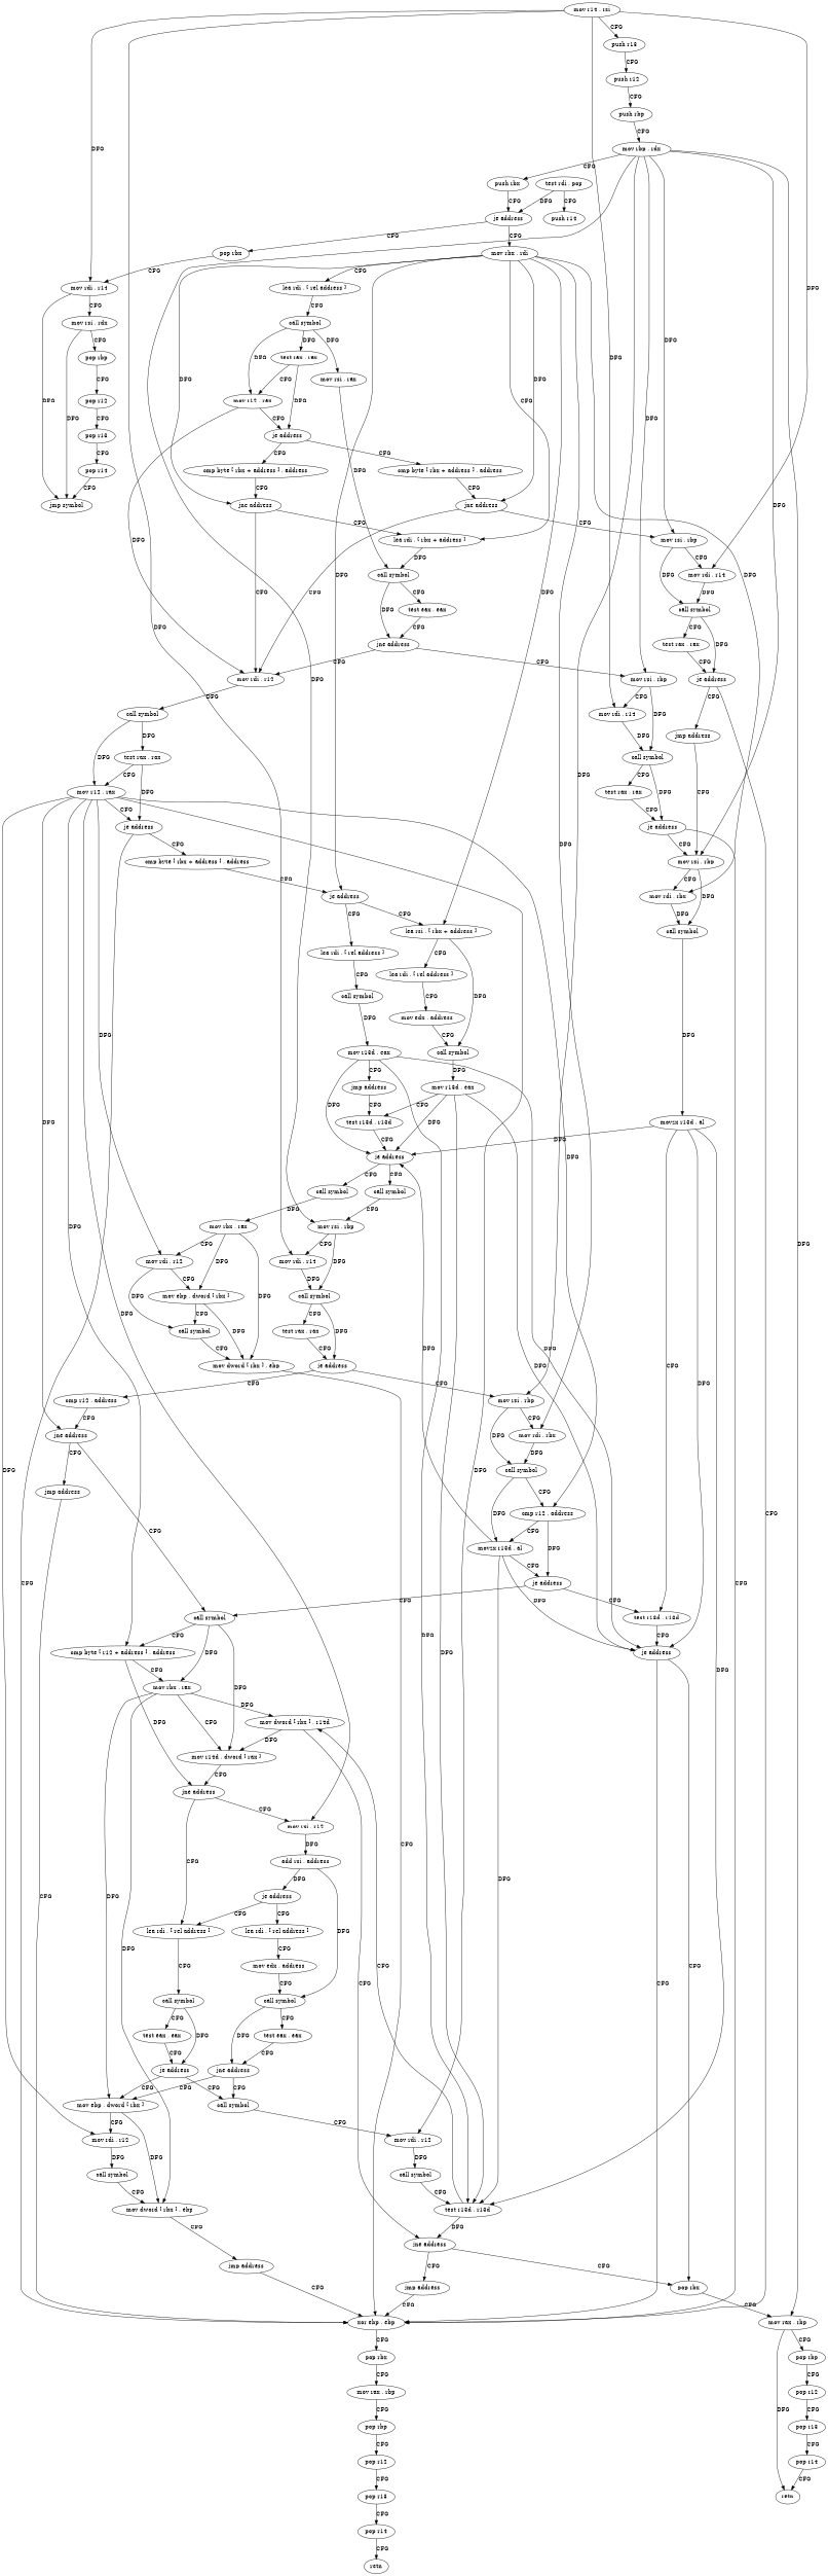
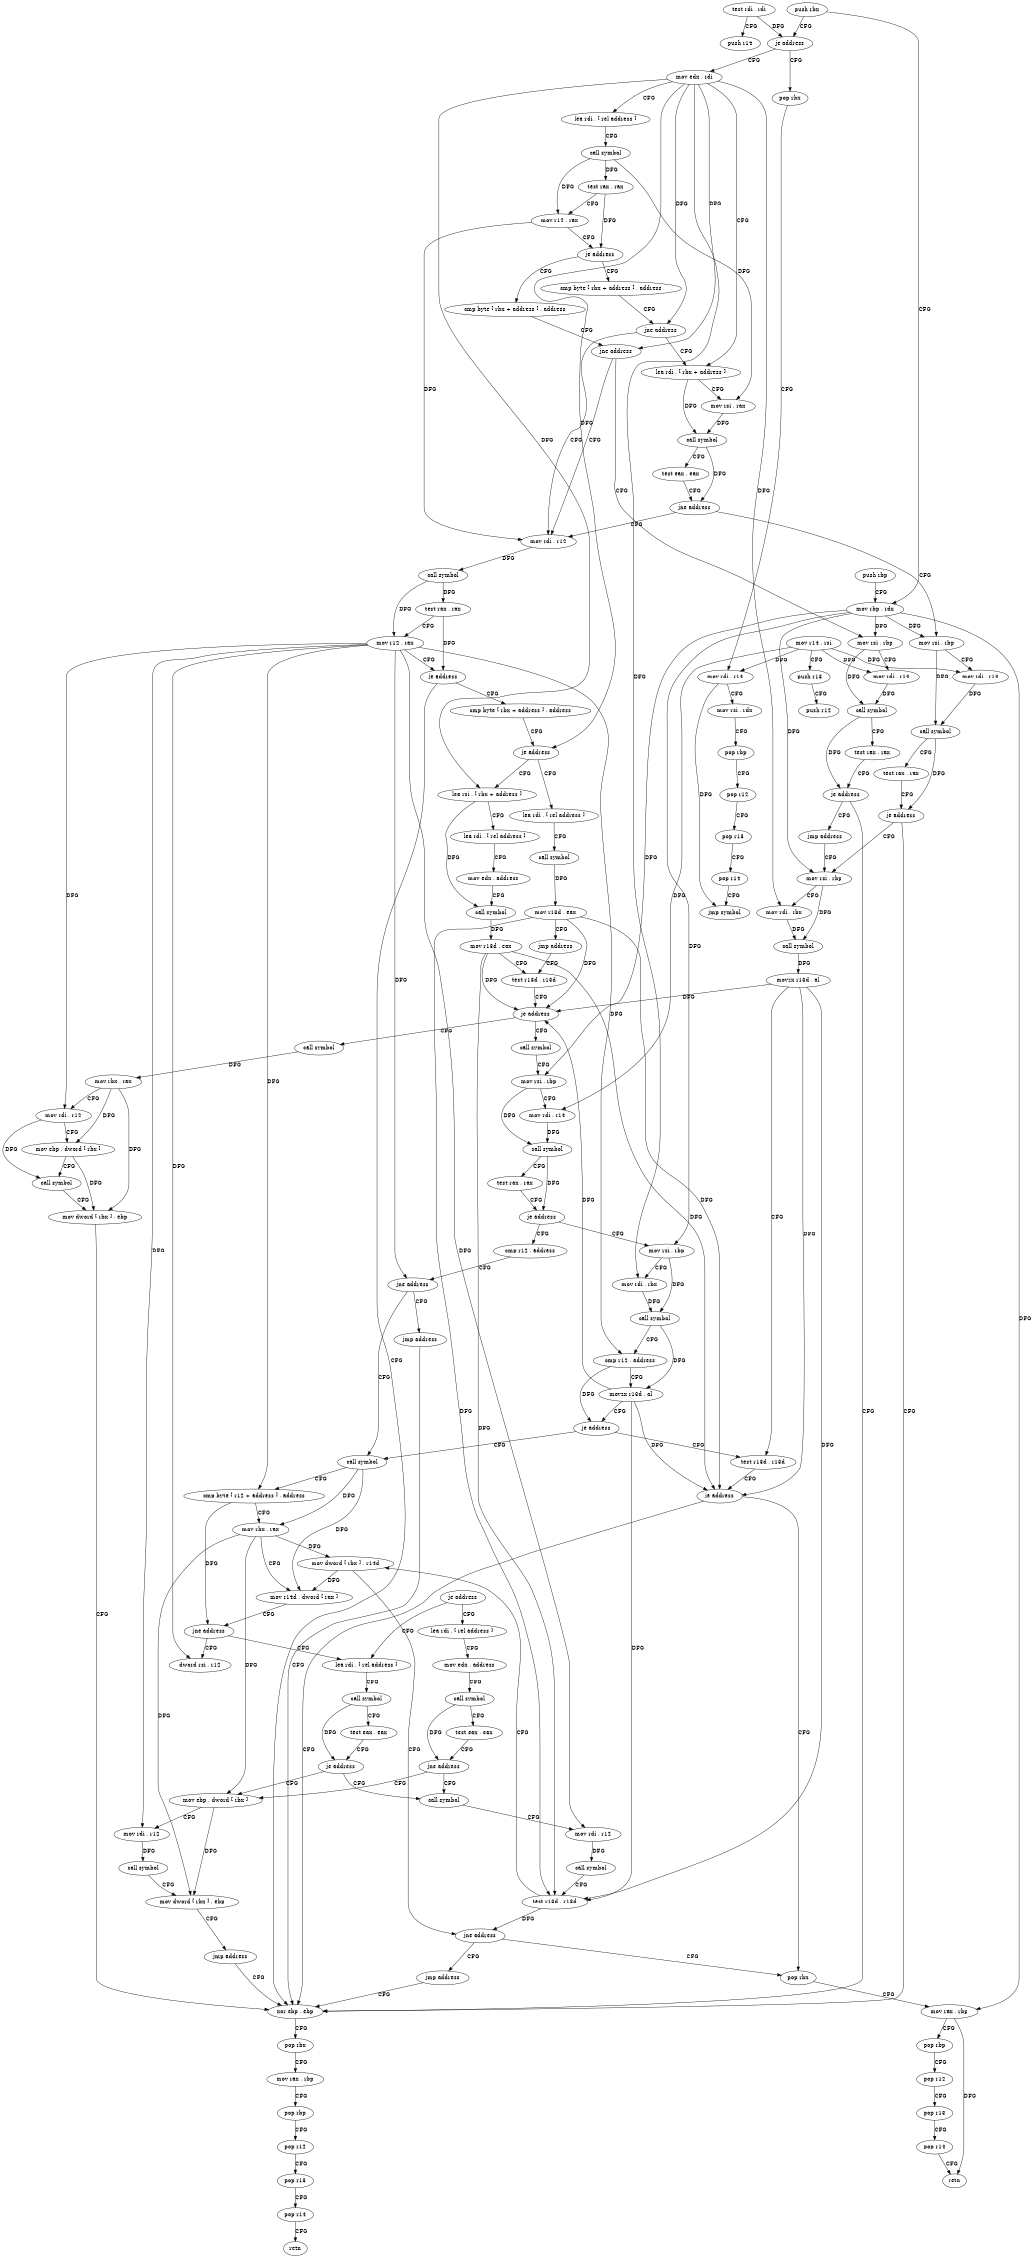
  digraph {
-   n1 [label="test rdi , pop"]
+   n1 [label="test rdi , rdi"]
    n2 [label="push r14"]
    n3 [label="je address"]
    n4 [label="pop rbx"]
-   n5 [label="mov rbx , rdi"]
+   n5 [label="mov edx , rdi"]
    n6 [label="mov r14 , rsi"]
    n7 [label="push r13"]
    n8 [label="mov rdi , r14"]
    n9 [label="mov rdi , r14"]
    n10 [label="mov rdi , r14"]
    n11 [label="mov rdi , r14"]
    n12 [label="push r12"]
    n13 [label="mov rsi , rdx"]
    n14 [label="jmp symbol"]
    n15 [label="call symbol"]
    n16 [label="call symbol"]
    n17 [label="call symbol"]
    n18 [label="push rbp"]
    n19 [label="mov rbp , rdx"]
    n20 [label="push rbx"]
    n21 [label="mov rsi , rbp"]
    n22 [label="mov rsi , rbp"]
    n23 [label="mov rsi , rbp"]
    n24 [label="mov rsi , rbp"]
    n25 [label="mov rsi , rbp"]
    n26 [label="mov rax , rbp"]
    n27 [label="mov rdi , rbx"]
    n28 [label="call symbol"]
    n29 [label="mov rdi , rbx"]
    n30 [label="call symbol"]
    n31 [label="pop rbp"]
    n32 [label=retn]
    n33 [label="lea rdi , [ rel address ]"]
    n34 [label="jne address"]
    n35 [label="jne address"]
    n36 [label="lea rdi , [ rbx + address ]"]
    n37 [label="je address"]
    n38 [label="lea rsi , [ rbx + address ]"]
    n39 [label="call symbol"]
    n40 [label="mov rdi , r12"]
    n41 [label="mov rsi , rax"]
    n42 [label="call symbol"]
    n43 [label="lea rdi , [ rel address ]"]
    n44 [label="lea rdi , [ rel address ]"]
    n45 [label="call symbol"]
    n46 [label="pop rbp"]
    n47 [label="pop r12"]
    n48 [label="pop r13"]
    n49 [label="pop r14"]
    n50 [label="test rax , rax"]
    n51 [label="mov r12 , rax"]
    n52 [label="je address"]
    n53 [label="cmp byte [ rbx + address ] , address"]
    n54 [label="cmp byte [ rbx + address ] , address"]
    n55 [label="call symbol"]
    n56 [label="test rax , rax"]
    n57 [label="mov r12 , rax"]
    n58 [label="test rax , rax"]
    n59 [label="je address"]
    n60 [label="test eax , eax"]
    n61 [label="jne address"]
    n62 [label="je address"]
    n63 [label="mov rdi , r12"]
    n64 [label="jne address"]
    n65 [label="cmp r12 , address"]
    n66 [label="cmp byte [ r12 + address ] , address"]
-   n67 [label="mov rsi , r12"]
+   n67 [label="dword rsi , r12"]
    n68 [label="mov rdi , r12"]
    n69 [label="mov rdi , r12"]
    n70 [label="xor ebp , ebp"]
    n71 [label="cmp byte [ rbx + address ] , address"]
    n72 [label="mov ebp , dword [ rbx ]"]
    n73 [label="call symbol"]
    n74 [label="call symbol"]
    n75 [label="jmp address"]
    n76 [label="movzx r13d , al"]
    n77 [label="je address"]
    n78 [label="mov rbx , rax"]
    n79 [label="jne address"]
-   n80 [label="add rsi , address"]
    n81 [label="call symbol"]
    n82 [label="call symbol"]
    n83 [label="pop rbx"]
    n84 [label="mov rax , rbp"]
    n85 [label="jmp address"]
    n86 [label="test rax , rax"]
    n87 [label="je address"]
    n88 [label="pop rbp"]
    n89 [label="pop r12"]
    n90 [label="pop r13"]
    n91 [label="pop r14"]
    n92 [label=retn]
    n93 [label="call symbol"]
    n94 [label="mov r13d , eax"]
    n95 [label="mov edx , address"]
    n96 [label="mov r13d , eax"]
    n97 [label="movzx r13d , al"]
    n98 [label="jmp address"]
    n99 [label="je address"]
    n100 [label="je address"]
    n101 [label="test r13d , r13d"]
    n102 [label="test r13d , r13d"]
    n103 [label="call symbol"]
    n104 [label="call symbol"]
    n105 [label="pop rbx"]
    n106 [label="mov dword [ rbx ] , r14d"]
    n107 [label="jne address"]
    n108 [label="test r13d , r13d"]
    n109 [label="mov rbx , rax"]
    n110 [label="mov dword [ rbx ] , ebp"]
    n111 [label="test rax , rax"]
    n112 [label="je address"]
    n113 [label="cmp r12 , address"]
    n114 [label="pop r12"]
    n115 [label="pop r13"]
    n116 [label="pop r14"]
    n117 [label="mov r14d , dword [ rax ]"]
    n118 [label="mov ebp , dword [ rbx ]"]
    n119 [label="mov dword [ rbx ] , ebp"]
    n120 [label="lea rdi , [ rel address ]"]
    n121 [label="jmp address"]
    n122 [label="call symbol"]
    n123 [label="je address"]
    n124 [label="call symbol"]
    n125 [label="test eax , eax"]
    n126 [label="je address"]
    n127 [label="lea rdi , [ rel address ]"]
    n128 [label="test eax , eax"]
    n129 [label="jne address"]
    n130 [label="mov edx , address"]
    n131 [label="call symbol"]
    n132 [label="jmp address"]
    n1 -> n2 [label=CFG]
    n1 -> n3 [label=DFG]
    n3 -> n4 [label=CFG]
    n3 -> n5 [label=CFG]
    n4 -> n8 [label=CFG]
    n5 -> n27 [label=DFG]
    n5 -> n29 [label=DFG]
    n5 -> n33 [label=CFG]
    n5 -> n34 [label=DFG]
    n5 -> n35 [label=DFG]
    n5 -> n36 [label=CFG]
    n5 -> n37 [label=DFG]
    n5 -> n38 [label=DFG]
    n6 -> n7 [label=CFG]
    n6 -> n8 [label=DFG]
    n6 -> n9 [label=DFG]
    n6 -> n10 [label=DFG]
    n6 -> n11 [label=DFG]
    n7 -> n12 [label=CFG]
    n8 -> n13 [label=CFG]
    n8 -> n14 [label=DFG]
    n9 -> n15 [label=DFG]
    n10 -> n16 [label=DFG]
    n11 -> n17 [label=DFG]
-   n12 -> n18 [label=CFG]
-   n13 -> n14 [label=DFG]
    n13 -> n46 [label=CFG]
    n15 -> n58 [label=CFG]
    n15 -> n59 [label=DFG]
    n16 -> n86 [label=CFG]
    n16 -> n87 [label=DFG]
    n17 -> n111 [label=CFG]
    n17 -> n112 [label=DFG]
    n18 -> n19 [label=CFG]
-   n19 -> n20 [label=CFG]
+   n20 -> n19 [label=CFG]
    n19 -> n21 [label=DFG]
    n19 -> n22 [label=DFG]
    n19 -> n23 [label=DFG]
    n19 -> n24 [label=DFG]
    n19 -> n25 [label=DFG]
    n19 -> n26 [label=DFG]
    n20 -> n3 [label=CFG]
    n21 -> n9 [label=CFG]
    n21 -> n15 [label=DFG]
    n22 -> n10 [label=CFG]
    n22 -> n16 [label=DFG]
    n23 -> n27 [label=CFG]
    n23 -> n28 [label=DFG]
    n24 -> n11 [label=CFG]
    n24 -> n17 [label=DFG]
    n25 -> n29 [label=CFG]
    n25 -> n30 [label=DFG]
    n26 -> n31 [label=CFG]
    n26 -> n32 [label=DFG]
    n27 -> n28 [label=DFG]
    n28 -> n97 [label=DFG]
    n29 -> n30 [label=DFG]
    n30 -> n65 [label=CFG]
    n30 -> n76 [label=DFG]
    n31 -> n114 [label=CFG]
    n33 -> n39 [label=CFG]
    n34 -> n21 [label=CFG]
    n34 -> n40 [label=CFG]
    n35 -> n36 [label=CFG]
    n35 -> n40 [label=CFG]
+   n36 -> n41 [label=CFG]
    n36 -> n42 [label=DFG]
    n37 -> n38 [label=CFG]
    n37 -> n43 [label=CFG]
    n38 -> n44 [label=CFG]
    n38 -> n45 [label=DFG]
    n39 -> n41 [label=DFG]
    n39 -> n50 [label=DFG]
    n39 -> n51 [label=DFG]
    n40 -> n55 [label=DFG]
    n41 -> n42 [label=DFG]
    n42 -> n60 [label=CFG]
    n42 -> n61 [label=DFG]
    n43 -> n93 [label=CFG]
    n44 -> n95 [label=CFG]
    n45 -> n96 [label=DFG]
    n46 -> n47 [label=CFG]
    n47 -> n48 [label=CFG]
    n48 -> n49 [label=CFG]
    n49 -> n14 [label=CFG]
    n50 -> n51 [label=CFG]
    n50 -> n52 [label=DFG]
    n51 -> n40 [label=DFG]
    n51 -> n52 [label=CFG]
    n52 -> n53 [label=CFG]
    n52 -> n54 [label=CFG]
    n53 -> n34 [label=CFG]
    n54 -> n35 [label=CFG]
    n55 -> n56 [label=DFG]
    n55 -> n57 [label=DFG]
    n56 -> n57 [label=CFG]
    n56 -> n62 [label=DFG]
    n57 -> n62 [label=CFG]
    n57 -> n63 [label=DFG]
    n57 -> n64 [label=DFG]
    n57 -> n65 [label=DFG]
    n57 -> n66 [label=DFG]
    n57 -> n67 [label=DFG]
    n57 -> n68 [label=DFG]
    n57 -> n69 [label=DFG]
    n58 -> n59 [label=CFG]
    n59 -> n70 [label=CFG]
    n59 -> n85 [label=CFG]
    n60 -> n61 [label=CFG]
    n61 -> n22 [label=CFG]
    n61 -> n40 [label=CFG]
    n62 -> n70 [label=CFG]
    n62 -> n71 [label=CFG]
    n63 -> n72 [label=CFG]
    n63 -> n73 [label=DFG]
    n64 -> n74 [label=CFG]
    n64 -> n75 [label=CFG]
    n65 -> n76 [label=CFG]
    n65 -> n77 [label=DFG]
    n66 -> n78 [label=CFG]
    n66 -> n79 [label=DFG]
-   n67 -> n80 [label=DFG]
    n68 -> n81 [label=DFG]
    n69 -> n82 [label=DFG]
    n70 -> n83 [label=CFG]
    n71 -> n37 [label=CFG]
    n72 -> n73 [label=CFG]
    n72 -> n110 [label=DFG]
    n73 -> n110 [label=CFG]
    n74 -> n66 [label=CFG]
    n74 -> n78 [label=DFG]
    n74 -> n117 [label=DFG]
    n75 -> n70 [label=CFG]
    n76 -> n77 [label=CFG]
    n76 -> n99 [label=DFG]
    n76 -> n100 [label=DFG]
    n76 -> n101 [label=DFG]
    n77 -> n74 [label=CFG]
    n77 -> n108 [label=CFG]
    n78 -> n106 [label=DFG]
    n78 -> n117 [label=CFG]
    n78 -> n118 [label=DFG]
    n78 -> n119 [label=DFG]
    n79 -> n67 [label=CFG]
    n79 -> n120 [label=CFG]
-   n80 -> n123 [label=DFG]
-   n80 -> n124 [label=DFG]
    n81 -> n101 [label=CFG]
    n82 -> n119 [label=CFG]
    n83 -> n84 [label=CFG]
    n84 -> n88 [label=CFG]
    n85 -> n23 [label=CFG]
    n86 -> n87 [label=CFG]
    n87 -> n23 [label=CFG]
    n87 -> n70 [label=CFG]
    n88 -> n89 [label=CFG]
    n89 -> n90 [label=CFG]
    n90 -> n91 [label=CFG]
    n91 -> n92 [label=CFG]
    n93 -> n94 [label=DFG]
    n94 -> n98 [label=CFG]
    n94 -> n99 [label=DFG]
    n94 -> n100 [label=DFG]
    n94 -> n101 [label=DFG]
    n95 -> n45 [label=CFG]
    n96 -> n99 [label=DFG]
    n96 -> n100 [label=DFG]
    n96 -> n101 [label=DFG]
    n96 -> n102 [label=CFG]
    n97 -> n99 [label=DFG]
    n97 -> n100 [label=DFG]
    n97 -> n101 [label=DFG]
    n97 -> n108 [label=CFG]
    n98 -> n102 [label=CFG]
    n99 -> n103 [label=CFG]
    n99 -> n104 [label=CFG]
    n100 -> n70 [label=CFG]
    n100 -> n105 [label=CFG]
    n101 -> n106 [label=CFG]
    n101 -> n107 [label=DFG]
    n102 -> n99 [label=CFG]
    n103 -> n24 [label=CFG]
    n104 -> n109 [label=DFG]
    n105 -> n26 [label=CFG]
    n106 -> n107 [label=CFG]
    n106 -> n117 [label=DFG]
    n107 -> n105 [label=CFG]
    n107 -> n132 [label=CFG]
    n108 -> n100 [label=CFG]
    n109 -> n63 [label=CFG]
    n109 -> n72 [label=DFG]
    n109 -> n110 [label=DFG]
    n110 -> n70 [label=CFG]
    n111 -> n112 [label=CFG]
    n112 -> n25 [label=CFG]
    n112 -> n113 [label=CFG]
    n113 -> n64 [label=CFG]
    n114 -> n115 [label=CFG]
    n115 -> n116 [label=CFG]
    n116 -> n32 [label=CFG]
    n117 -> n79 [label=CFG]
    n118 -> n69 [label=CFG]
    n118 -> n119 [label=DFG]
    n119 -> n121 [label=CFG]
    n120 -> n122 [label=CFG]
    n121 -> n70 [label=CFG]
    n122 -> n125 [label=CFG]
    n122 -> n126 [label=DFG]
    n123 -> n120 [label=CFG]
    n123 -> n127 [label=CFG]
    n124 -> n128 [label=CFG]
    n124 -> n129 [label=DFG]
    n125 -> n126 [label=CFG]
    n126 -> n118 [label=CFG]
    n126 -> n131 [label=CFG]
    n127 -> n130 [label=CFG]
    n128 -> n129 [label=CFG]
    n129 -> n118 [label=CFG]
    n129 -> n131 [label=CFG]
    n130 -> n124 [label=CFG]
    n131 -> n68 [label=CFG]
    n132 -> n70 [label=CFG]
  }
